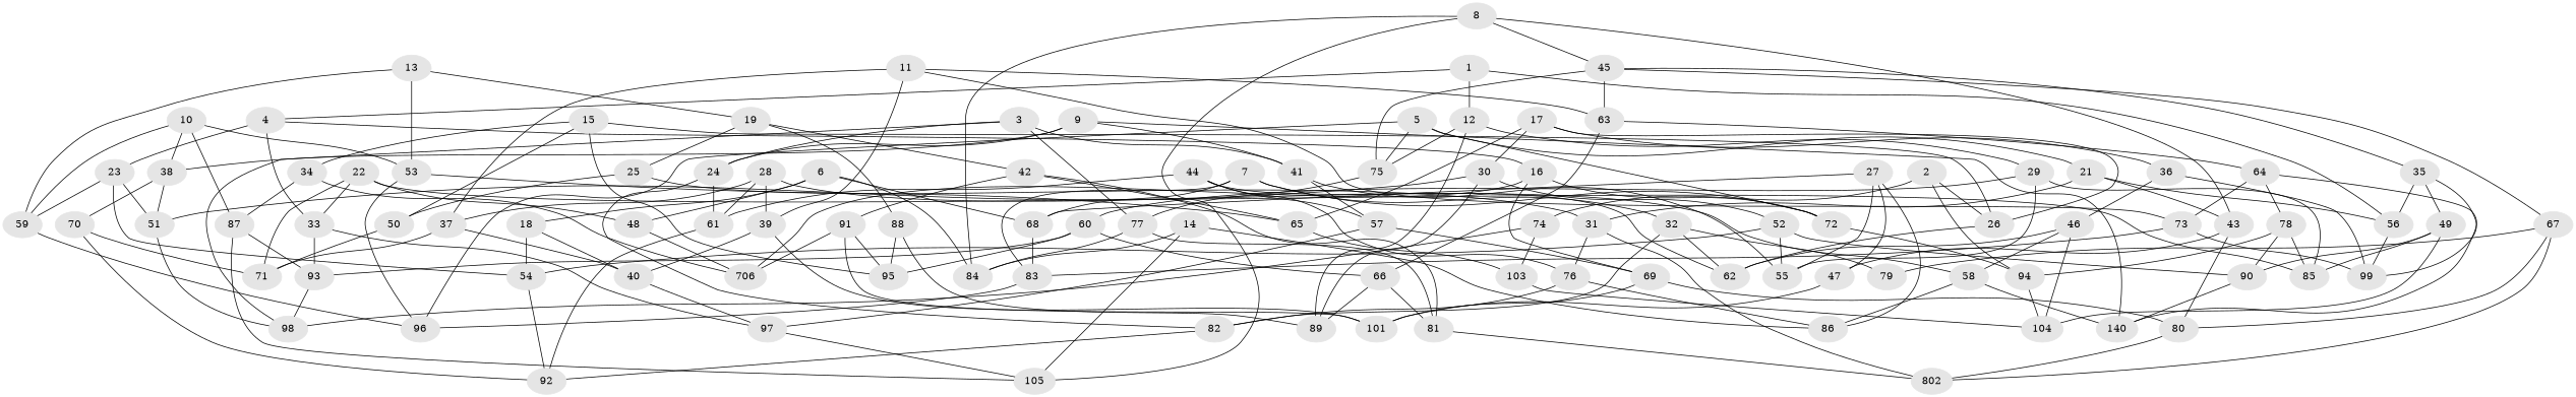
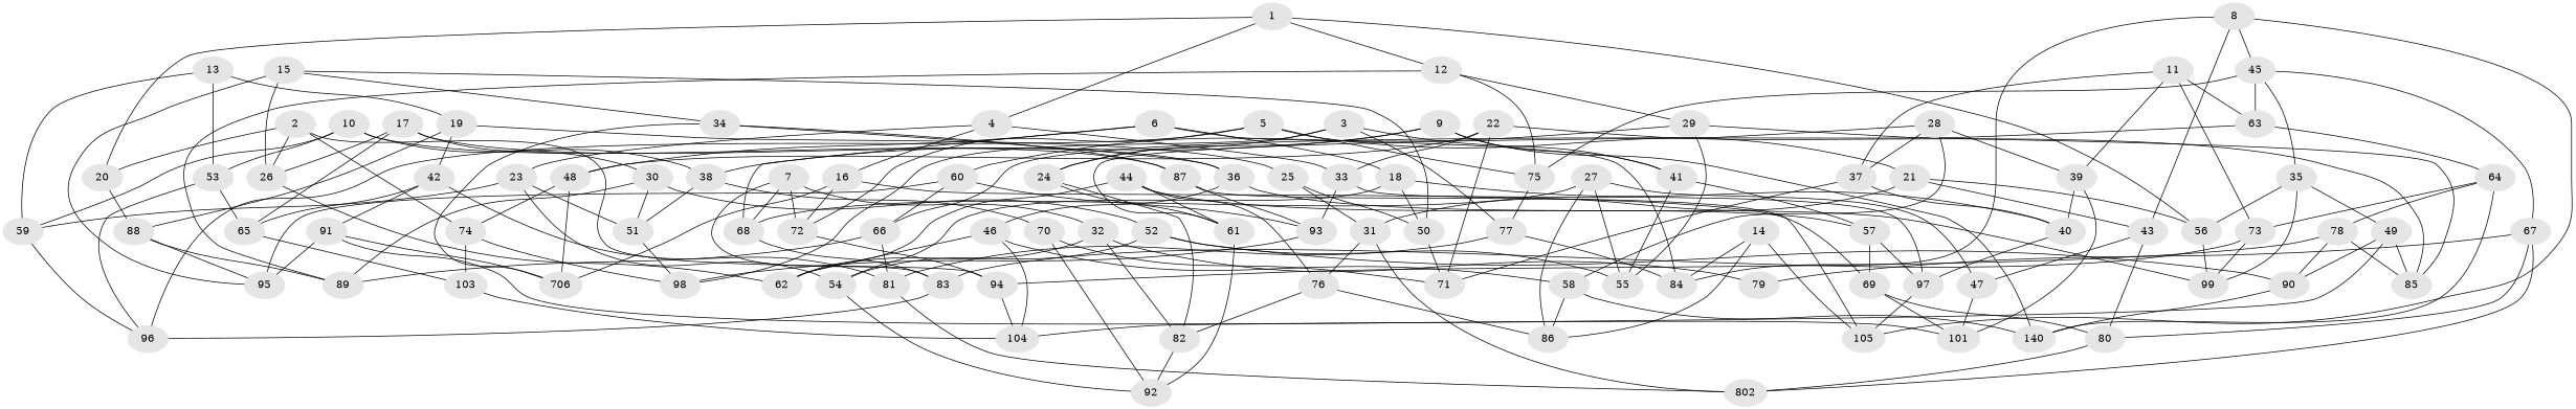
  graph {
    node [color=gray90 style=filled]
    1
    4
    12
+   20
    56
    16
    23
    33
    75
    29
    89
    88
    99
    2
    26
    74
    94
    62
    98
    103
    104
    3
    24
    41
    77
    61
    82
    55
    57
    84
    81
    72
    69
    n34 [label=706]
    59
    54
    51
    93
    97
    5
    21
    96
    43
    31
    6
    18
    48
    68
    50
    40
    83
    7
    32
    79
    8
    45
    105
    47
    80
    63
    35
    67
    9
    38
    n65 [label=140]
    70
    10
    53
    87
    65
    11
    37
    39
    73
    71
    101
    66
    64
    85
    60
    13
    19
    25
    42
    14
    86
    92
    15
    34
    95
    36
    17
    30
    52
    46
    91
    76
    n98 [label=802]
    22
    49
    27
    28
    58
    90
    44
    78
    1 -- 4
    1 -- 12
+   1 -- 20
    1 -- 56
    4 -- 16
    4 -- 23
    4 -- 33
    12 -- 75
    12 -- 29
    12 -- 89
+   20 -- 88
    56 -- 99
    16 -- 72
    16 -- 69
    16 -- n34
    23 -- 59
    23 -- 54
    23 -- 51
    33 -- 93
    33 -- 97
    75 -- 77
    29 -- 55
    29 -- 85
    29 -- 60
    88 -- 89
    88 -- 95
+   2 -- 20
    2 -- 26
    2 -- 74
    2 -- 94
    26 -- 62
    74 -- 98
    74 -- 103
    94 -- 104
    103 -- 104
    3 -- 98
    3 -- 24
    3 -- 41
    3 -- 77
    24 -- 61
    24 -- 82
    41 -- 55
    41 -- 57
    77 -- 84
    77 -- 81
    61 -- 92
    82 -- 92
    57 -- 69
    57 -- 97
    81 -- n98
    72 -- 94
    69 -- 80
    69 -- 101
    59 -- 96
    54 -- 92
    51 -- 98
    93 -- 98
    97 -- 105
    5 -- 75
    5 -- 72
    5 -- 21
    5 -- 96
    21 -- 56
    21 -- 43
    21 -- 31
    43 -- 47
    43 -- 80
    31 -- 76
    31 -- n98
    6 -- 84
    6 -- 18
    6 -- 48
    6 -- 68
    18 -- 54
+   18 -- 50
    18 -- 40
+   48 -- 74
    48 -- n34
    68 -- 83
    50 -- 71
    40 -- 97
    83 -- 96
    7 -- 72
    7 -- 68
    7 -- 83
    7 -- 32
    32 -- 62
    32 -- 82
    32 -- 79
    8 -- 84
    8 -- 43
    8 -- 45
    8 -- 105
    45 -- 75
    45 -- 63
    45 -- 35
    45 -- 67
    47 -- 101
    80 -- n98
    63 -- 66
    63 -- 64
    35 -- 56
    35 -- 99
    35 -- 49
    67 -- 79
    67 -- 80
    67 -- n98
    9 -- 24
    9 -- 41
    9 -- 38
    9 -- n65
    38 -- 51
    38 -- 70
    70 -- 71
    70 -- 92
    10 -- 59
    10 -- 38
    10 -- 53
    10 -- 87
    53 -- 96
    53 -- 65
    87 -- 93
    87 -- 105
    65 -- 103
    11 -- 63
    11 -- 37
    11 -- 39
    11 -- 73
    37 -- 40
    37 -- 71
    39 -- 40
    39 -- 101
    73 -- 99
    73 -- 83
    66 -- 89
    66 -- 81
    64 -- n65
    64 -- 73
    64 -- 78
    60 -- 93
    60 -- 66
    60 -- 95
    13 -- 59
    13 -- 53
    13 -- 19
    19 -- 88
    19 -- 25
    19 -- 42
    25 -- 31
    25 -- 50
    42 -- 81
    42 -- 65
    42 -- 91
    14 -- 84
    14 -- 105
    14 -- 86
    15 -- 26
    15 -- 50
    15 -- 34
    15 -- 95
    34 -- n34
    34 -- 87
+   34 -- 36
    36 -- 99
    36 -- 46
    17 -- 26
    17 -- 65
    17 -- 36
    17 -- 30
    30 -- 89
    30 -- 51
    30 -- 52
    52 -- 55
    52 -- 54
    52 -- 90
    46 -- 62
    46 -- 104
    46 -- 58
    91 -- n34
    91 -- 101
    91 -- 95
    76 -- 82
    76 -- 86
    22 -- 33
    22 -- 48
    22 -- 71
    22 -- 85
    49 -- 104
    49 -- 85
    49 -- 90
    27 -- 55
    27 -- 68
    27 -- 47
    27 -- 86
    28 -- 61
    28 -- 37
    28 -- 39
    28 -- 58
    58 -- n65
    58 -- 86
    90 -- n65
    44 -- 62
    44 -- 61
    44 -- 57
    44 -- 76
    78 -- 94
    78 -- 85
    78 -- 90
  }
